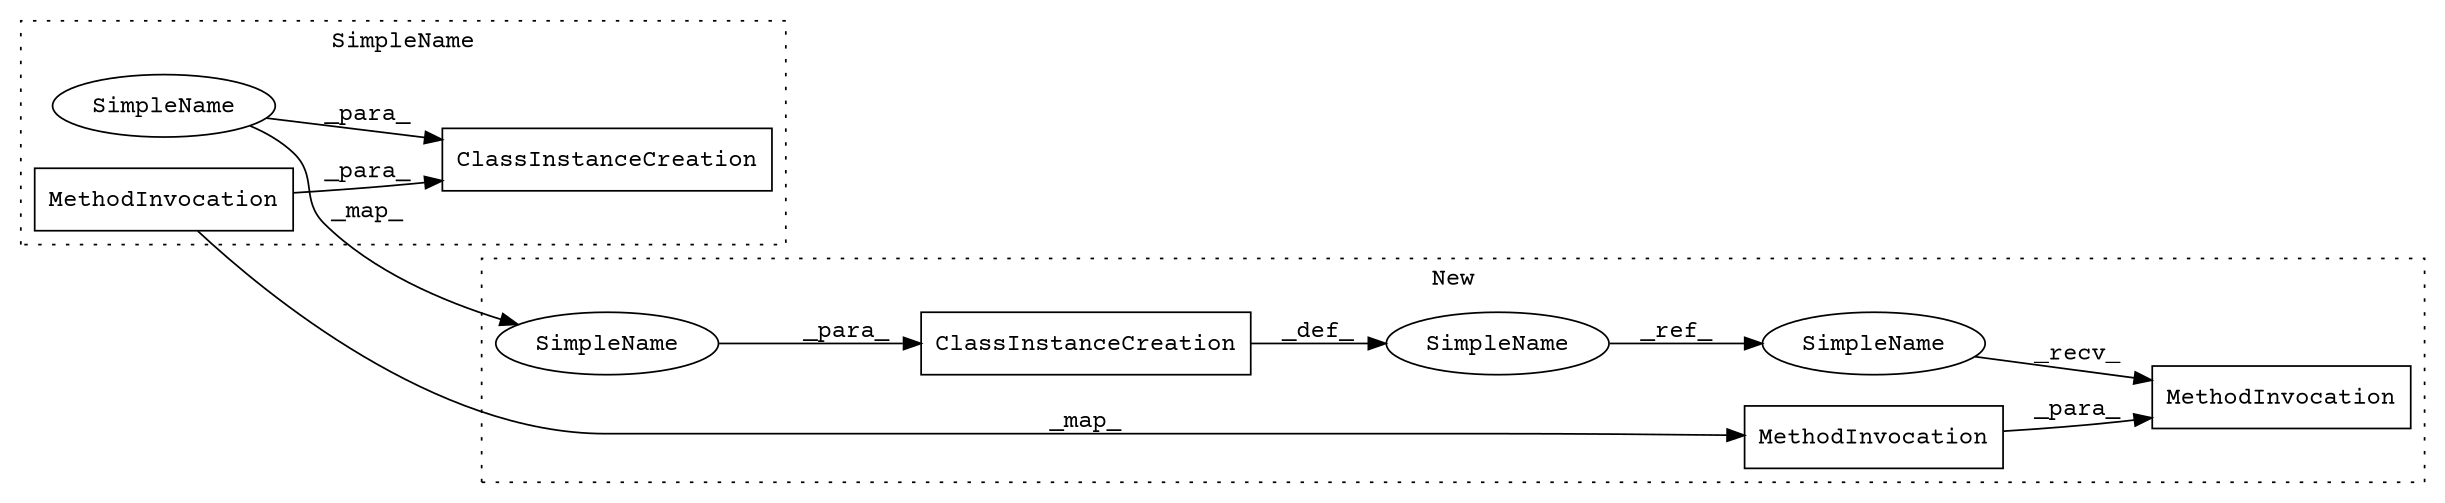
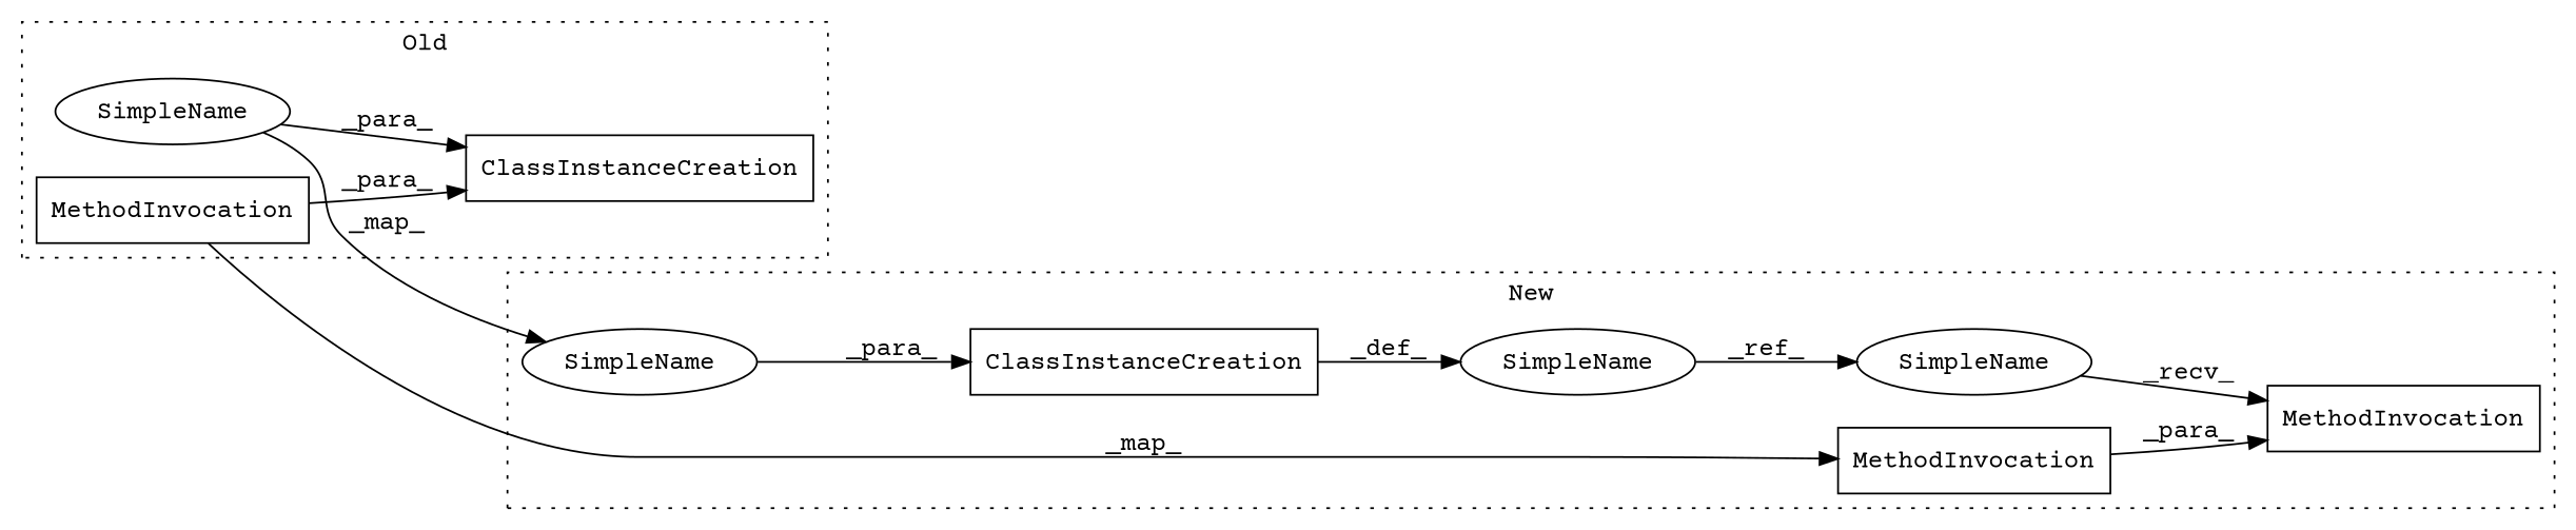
  digraph {
    rankdir=LR
    fontname="Courier Prime"
    node [a=42 l="24,2" shape=box fontname="Courier Prime"]
    edge [fontname="Courier Prime"]
    n1 [a=14 label=ClassInstanceCreation s="24849,24901"]
    n2 [a=32 l=8 label=MethodInvocation s=24893]
    n3 [l=2 label=SimpleName s=24873 shape=ellipse]
    n4 [a=14 label=ClassInstanceCreation s="24880,24906"]
    n5 [a=32 l=8 label=MethodInvocation s=24955]
    n6 [a=32 l="10,2" label=MethodInvocation s="24929,24963"]
    n7 [l=6 label=SimpleName s=24871 shape=ellipse]
    n8 [l=2 label=SimpleName s=24904 shape=ellipse]
    n9 [l=6 label=SimpleName s=24922 shape=ellipse]
    subgraph cluster_1 {
-     label=SimpleName
+     label=Old
      style=dotted
      n1
      n2
      n3
    }
    subgraph cluster_2 {
      label=New
      style=dotted
      n4
      n5
      n6
      n7
      n8
      n9
    }
    n2 -> n1 [label=_para_]
    n2 -> n5 [label=_map_]
    n3 -> n1 [label=_para_]
    n3 -> n8 [label=_map_]
    n4 -> n7 [label=_def_]
    n5 -> n6 [label=_para_]
    n7 -> n9 [label=_ref_]
    n8 -> n4 [label=_para_]
    n9 -> n6 [label=_recv_]
  }
